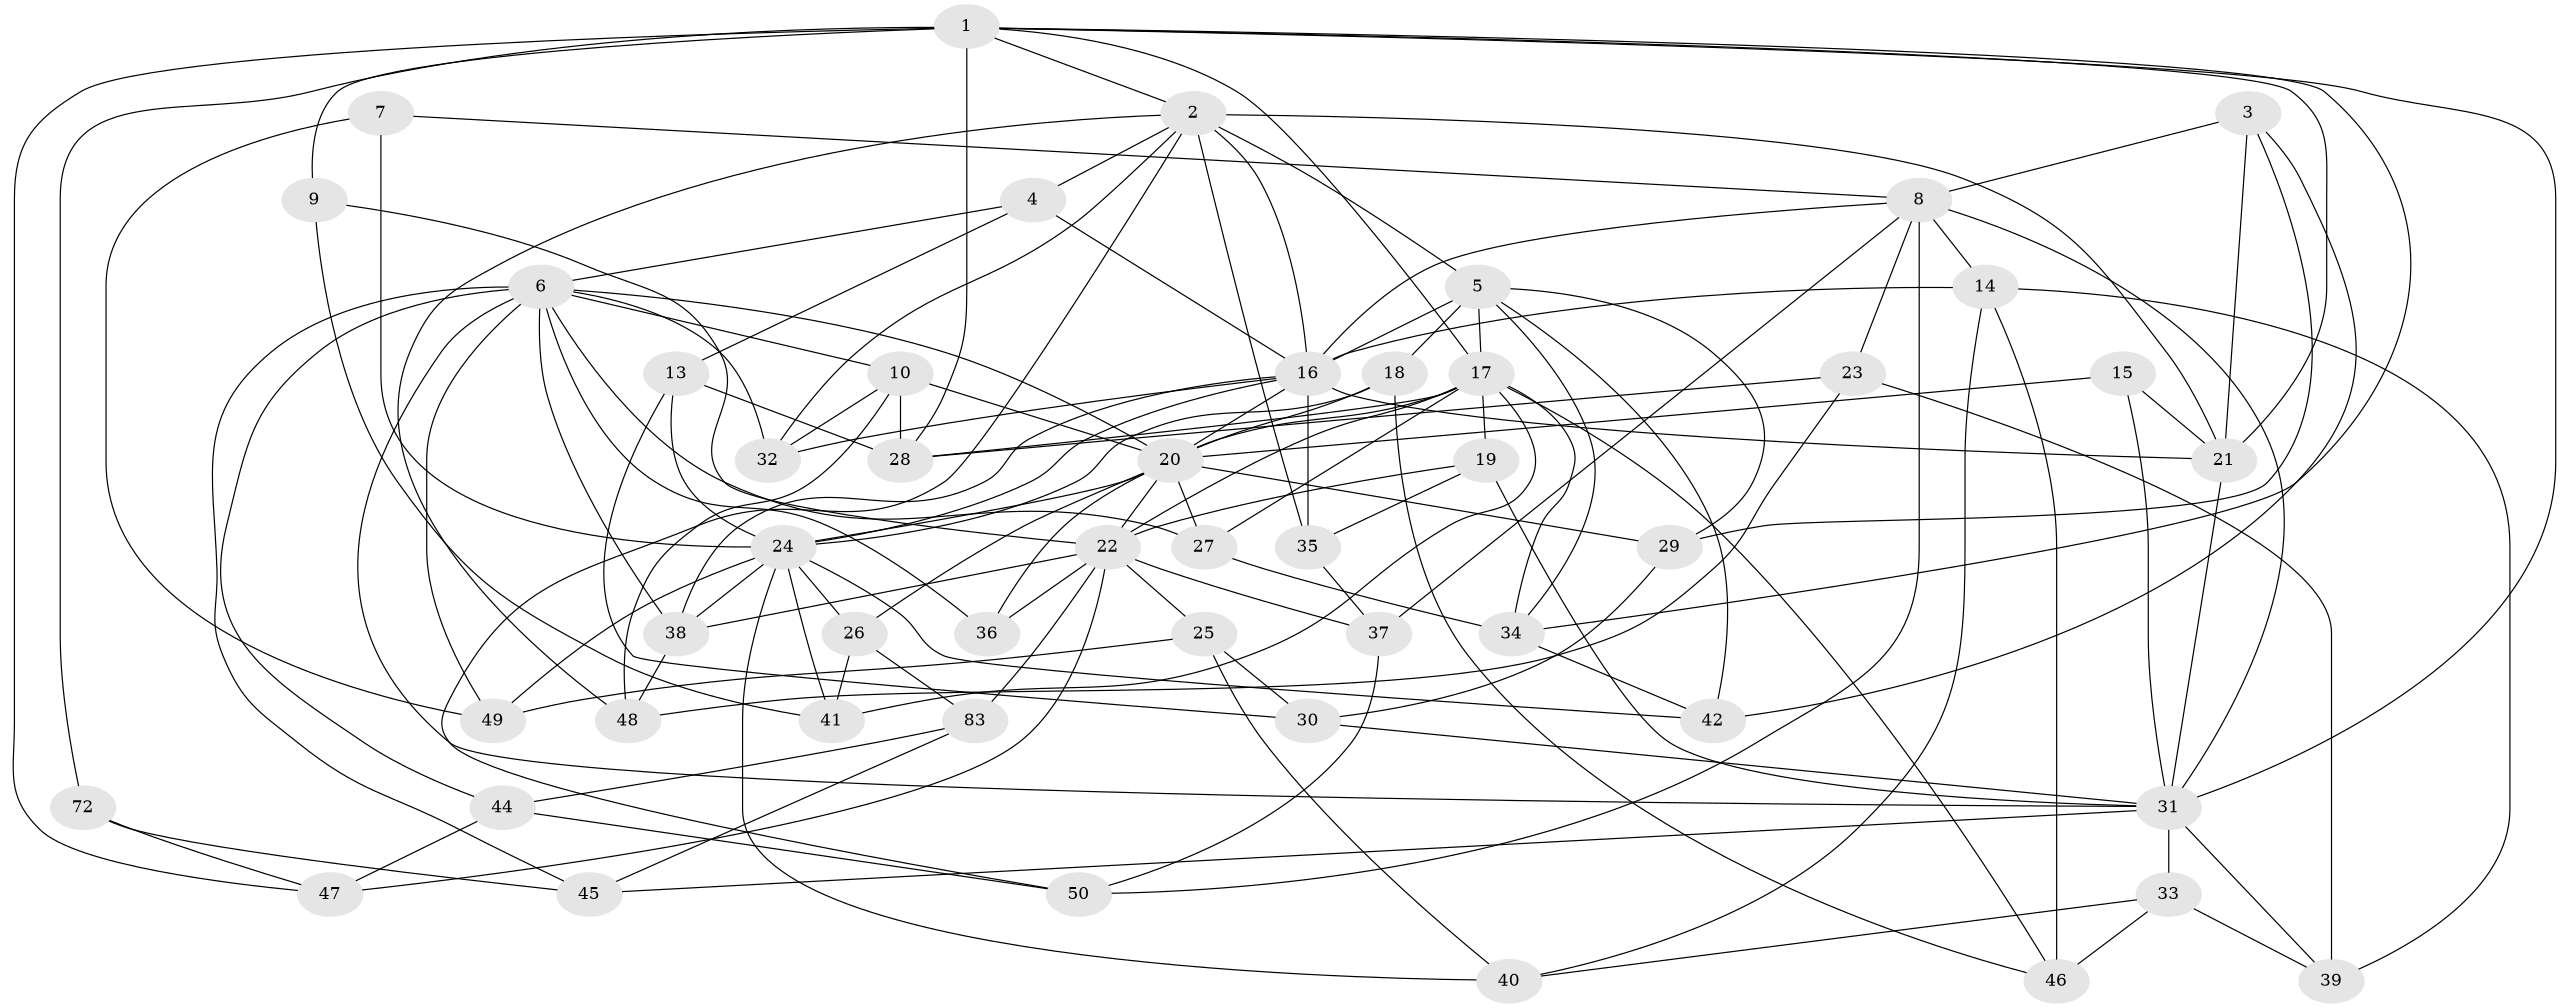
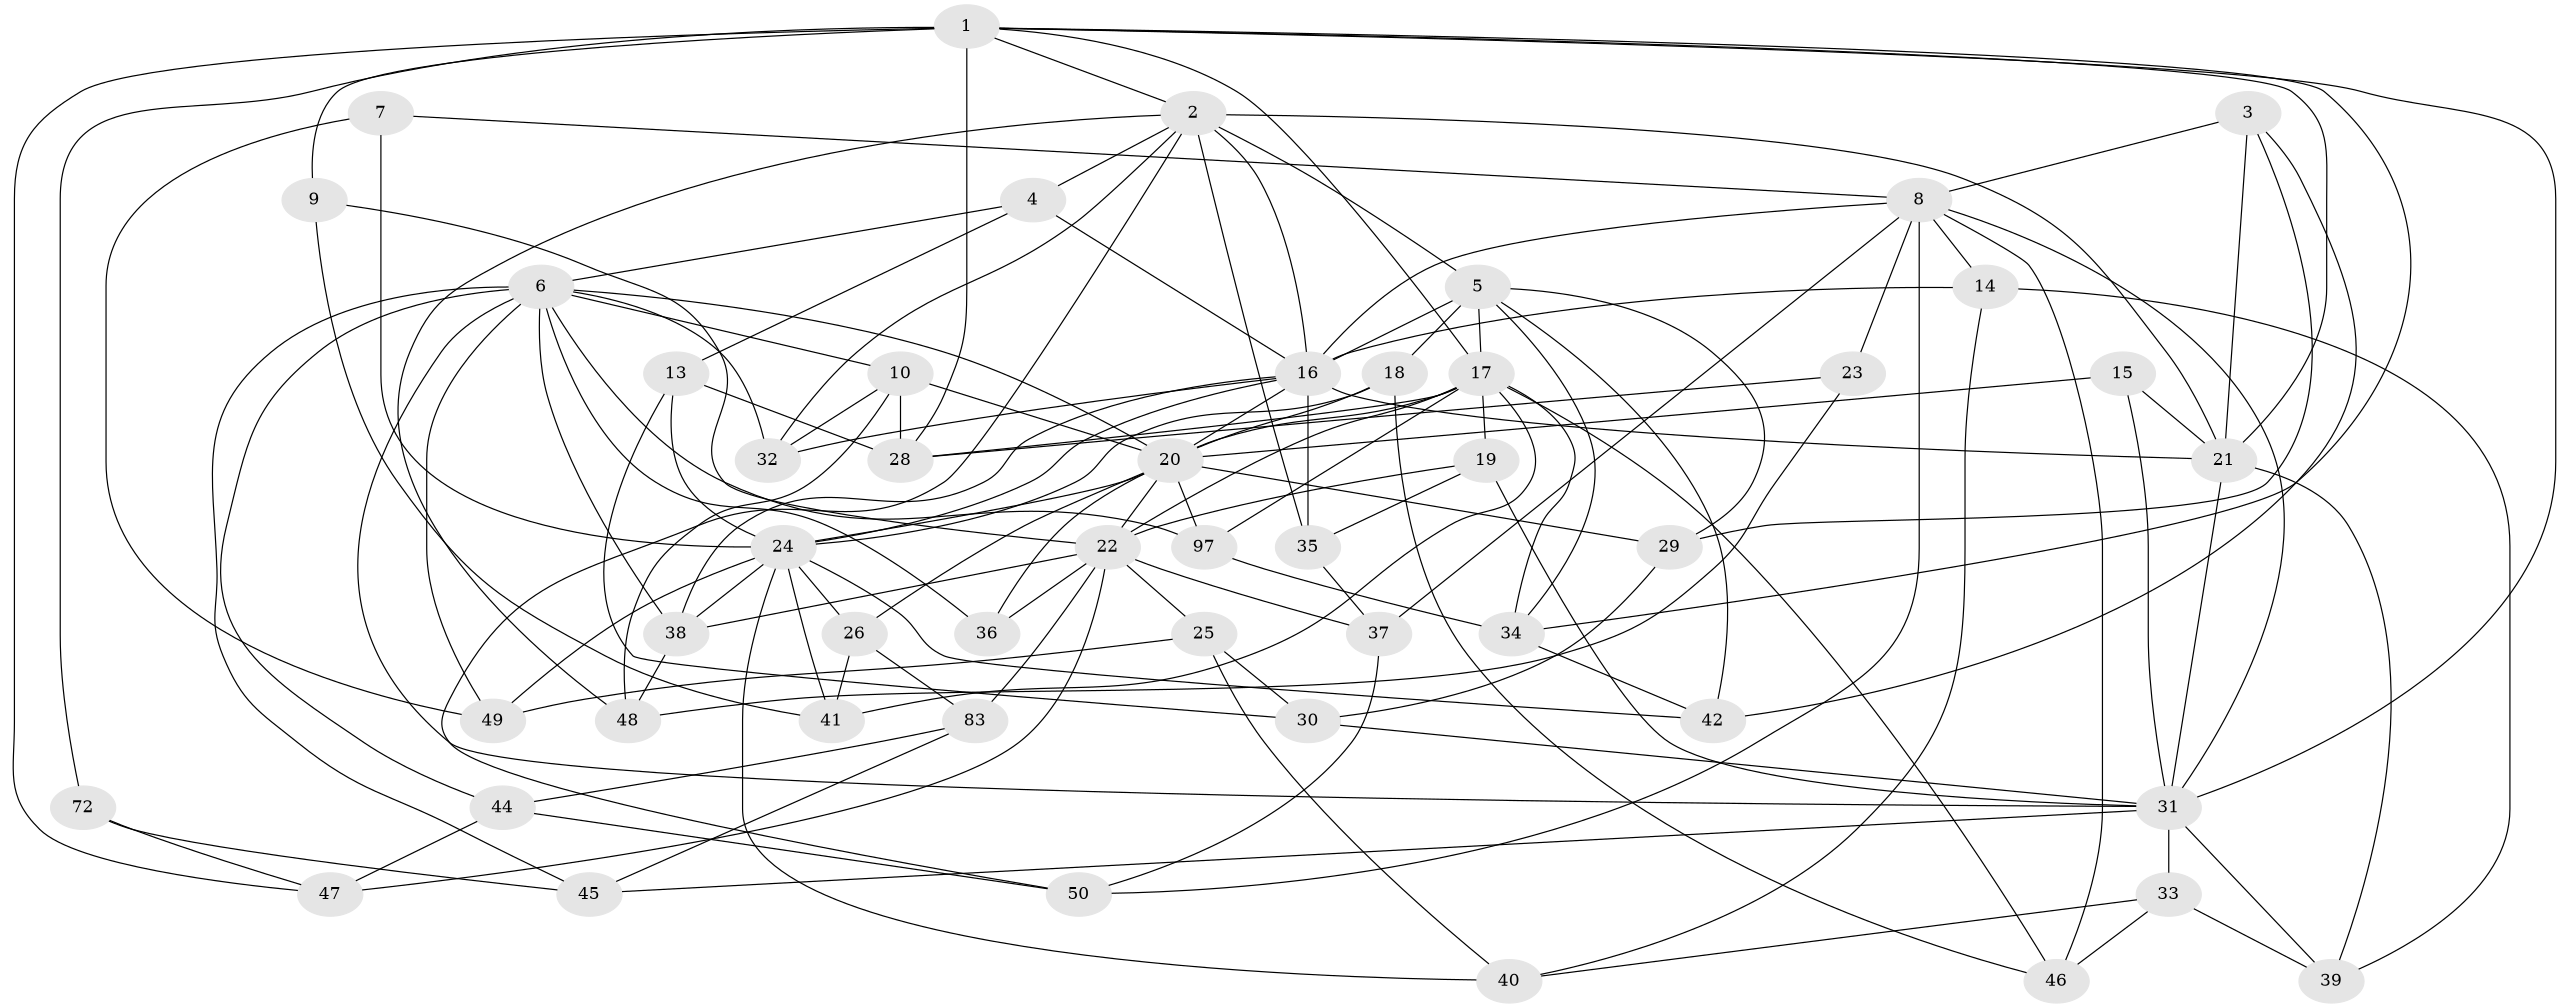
  graph {
    node [color=gray90 style=filled]
    edge [weight=1.0]
    1
    2
    9
    n4 [label=72]
    17
    21
    28
    31
    34
    47
    4
    5
    16
    32
    35
    48
    50
    22
    41
    45
    20
-   27
+   27 [label=97]
    46
    19
    39
    33
    42
    6
    13
    29
    18
    38
    24
    37
    3
    8
    14
    23
    30
    10
    36
    44
    49
    26
    7
    40
    25
    n48 [label=83]
    15
    1 -- 2
    1 -- 9 [weight=2.0]
    1 -- n4
    1 -- 17
    1 -- 21
    1 -- 28 [weight=3.0]
    1 -- 31
    1 -- 34
    1 -- 47
    2 -- 21
    2 -- 4
    2 -- 5 [weight=2.0]
    2 -- 16
    2 -- 32
    2 -- 35
    2 -- 48
    2 -- 50
    9 -- 22
    9 -- 41
    n4 -- 47
    n4 -- 45
    17 -- 28
    17 -- 34
    17 -- 22
    17 -- 41
    17 -- 20
    17 -- 27
    17 -- 46
    17 -- 19
    21 -- 31
    31 -- 45
    31 -- 39
    31 -- 33
    34 -- 42
    4 -- 16
    4 -- 6
    4 -- 13
    5 -- 17
    5 -- 34
    5 -- 16
    5 -- 42
    5 -- 29
    5 -- 18
    16 -- 21
    16 -- 32
    16 -- 35
    16 -- 20
    16 -- 38
    16 -- 24
    35 -- 37
    22 -- 47
    22 -- 38
    22 -- 37
    22 -- 36
    22 -- 25
    22 -- n48
    20 -- 22
    20 -- 27
    20 -- 29
    20 -- 24
    20 -- 36
    20 -- 26
    27 -- 34
    19 -- 31
    19 -- 35
    19 -- 22
    33 -- 46
    33 -- 39
    33 -- 40
    6 -- 31
    6 -- 32
    6 -- 45
    6 -- 20
    6 -- 27
    6 -- 38 [weight=2.0]
    6 -- 10
    6 -- 36
    6 -- 44
    6 -- 49
    13 -- 28
    13 -- 24
    13 -- 30
    29 -- 30
    18 -- 20
    18 -- 46
    18 -- 24
    38 -- 48
    24 -- 41
    24 -- 42
    24 -- 38
    24 -- 49
    24 -- 26
    24 -- 40
    37 -- 50
    3 -- 21
    3 -- 42
    3 -- 29
    3 -- 8
    8 -- 31
    8 -- 16
    8 -- 50
-   14 -- 46
+   8 -- 46
    8 -- 37
    8 -- 14
    8 -- 23
    14 -- 16
    14 -- 39
    14 -- 40
    23 -- 28
    23 -- 48
-   23 -- 39
+   21 -- 39
    30 -- 31
    10 -- 28 [weight=2.0]
    10 -- 32
    10 -- 48
    10 -- 20
    44 -- 47
    44 -- 50
    26 -- 41
    26 -- n48
    7 -- 24 [weight=2.0]
    7 -- 8
    7 -- 49
    25 -- 30
    25 -- 49
    25 -- 40
    n48 -- 45
    n48 -- 44
    15 -- 21 [weight=2.0]
    15 -- 31
    15 -- 20
  }
